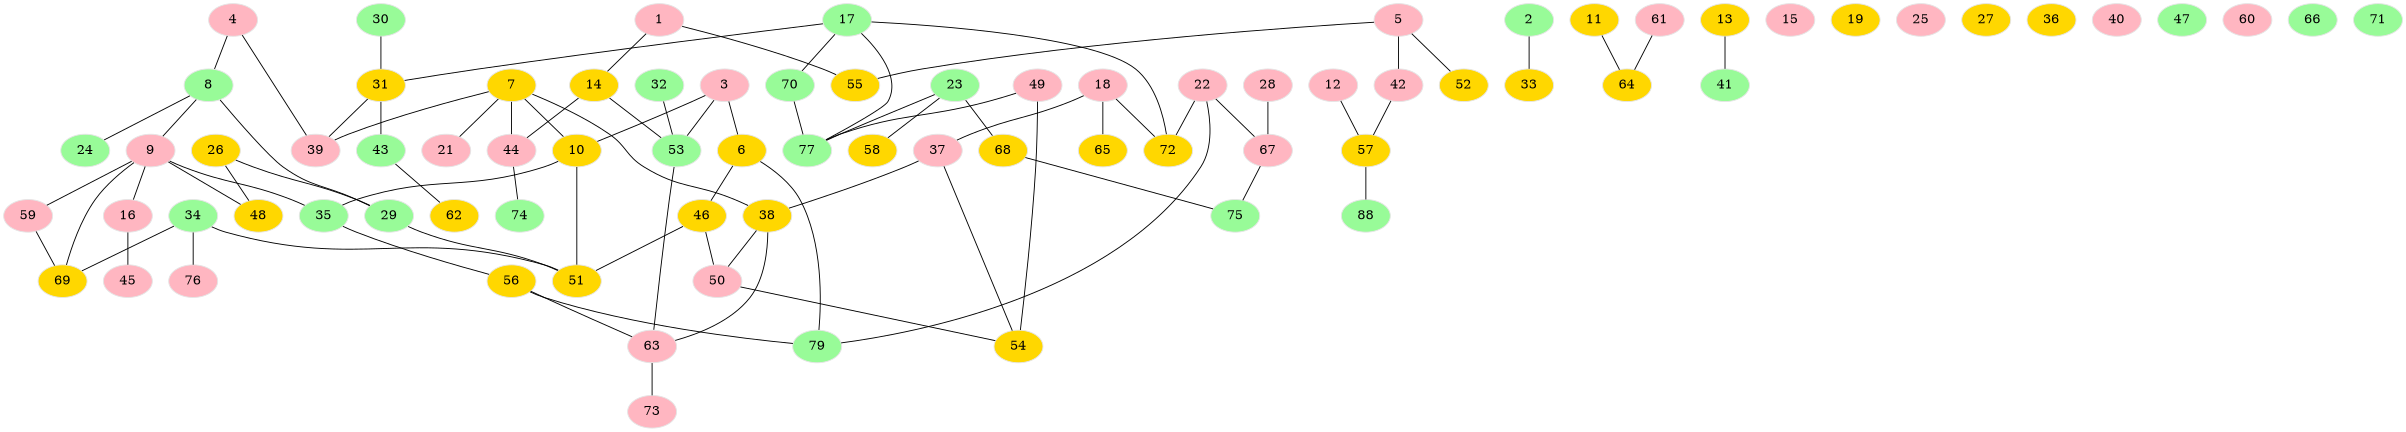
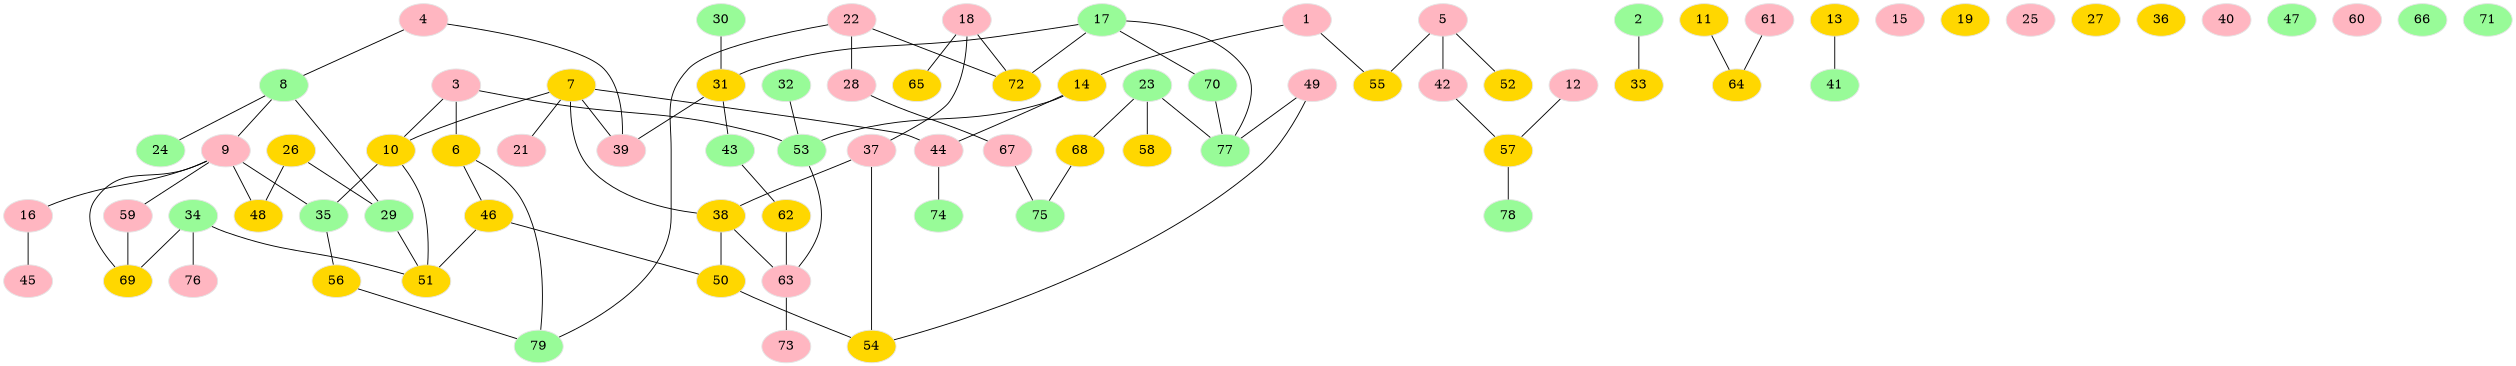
  graph {
    node [color=gray90 fillcolor=gold style=filled]
    1 [fillcolor=lightpink]
    14
    55
    44 [fillcolor=lightpink]
    53 [fillcolor=palegreen]
    74 [fillcolor=palegreen]
    2 [fillcolor=palegreen]
    33
    3 [fillcolor=lightpink]
    6
    10
    46
    79 [fillcolor=palegreen]
    35 [fillcolor=palegreen]
    51
    63 [fillcolor=lightpink]
    4 [fillcolor=lightpink]
    8 [fillcolor=palegreen]
    39 [fillcolor=lightpink]
    9 [fillcolor=lightpink]
    24 [fillcolor=palegreen]
    29 [fillcolor=palegreen]
    5 [fillcolor=lightpink]
    42 [fillcolor=lightpink]
    52
    57
-   50 [fillcolor=lightpink]
+   50
    7
    21 [fillcolor=lightpink]
    38
    16 [fillcolor=lightpink]
    48
    59 [fillcolor=lightpink]
    69
    45 [fillcolor=lightpink]
    56
    11
    64
    12 [fillcolor=lightpink]
-   78 [fillcolor=palegreen label=88]
+   78 [fillcolor=palegreen]
    41 [fillcolor=palegreen]
    13
    15 [fillcolor=lightpink]
    17 [fillcolor=palegreen]
    31
    70 [fillcolor=palegreen]
    72
    77 [fillcolor=palegreen]
    43 [fillcolor=palegreen]
    18 [fillcolor=lightpink]
    37 [fillcolor=lightpink]
    65
    54
    19
    22 [fillcolor=lightpink]
    67 [fillcolor=lightpink]
    75 [fillcolor=palegreen]
    23 [fillcolor=palegreen]
    58
    68
    25 [fillcolor=lightpink]
    26
    27
    28 [fillcolor=lightpink]
    30 [fillcolor=palegreen]
    62
    32 [fillcolor=palegreen]
    34 [fillcolor=palegreen]
    76 [fillcolor=lightpink]
    36
    73 [fillcolor=lightpink]
    40 [fillcolor=lightpink]
    47 [fillcolor=palegreen]
    49 [fillcolor=lightpink]
    60 [fillcolor=lightpink]
    61 [fillcolor=lightpink]
    66 [fillcolor=palegreen]
    71 [fillcolor=palegreen]
    1 -- 14
    1 -- 55
    14 -- 44
    14 -- 53
    44 -- 74
    53 -- 63
    2 -- 33
    3 -- 53
    3 -- 6
    3 -- 10
    6 -- 46
    6 -- 79
    10 -- 35
    10 -- 51
    46 -- 51
    46 -- 50
    35 -- 56
    63 -- 73
    4 -- 8
    4 -- 39
    8 -- 9
    8 -- 24
    8 -- 29
    9 -- 35
    9 -- 16
    9 -- 48
    9 -- 59
    9 -- 69
    29 -- 51
    5 -- 55
    5 -- 42
    5 -- 52
    42 -- 57
    57 -- 78
    50 -- 54
    7 -- 44
    7 -- 10
    7 -- 39
    7 -- 21
    7 -- 38
    38 -- 63
    38 -- 50
    16 -- 45
    59 -- 69
    56 -- 79
-   56 -- 63
+   62 -- 63
    11 -- 64
    12 -- 57
    13 -- 41
    17 -- 31
    17 -- 70
    17 -- 72
    17 -- 77
    31 -- 39
    31 -- 43
    70 -- 77
    43 -- 62
    18 -- 72
    18 -- 37
    18 -- 65
    37 -- 38
    37 -- 54
    22 -- 79
    22 -- 72
-   22 -- 67
+   22 -- 28
    67 -- 75
    23 -- 77
    23 -- 58
    23 -- 68
    68 -- 75
    26 -- 29
    26 -- 48
    28 -- 67
    30 -- 31
    32 -- 53
    34 -- 51
    34 -- 69
    34 -- 76
    49 -- 77
    49 -- 54
    61 -- 64
  }
